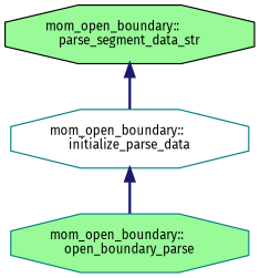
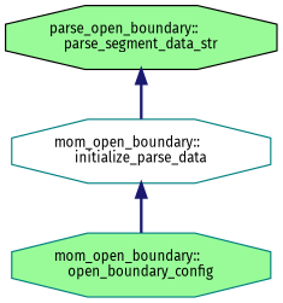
  digraph {
    fontname="Fira Sans"
    rankdir=TB
    node [color=teal fillcolor=palegreen fontname="Fira Sans" fontsize=10 shape=octagon style=filled]
    edge [color=midnightblue dir=back fontname="Fira Sans" fontsize=10 labelfontname=Helvetica labelfontsize=10 style=bold]
-   n1 [color=black fontcolor=black height=0.2 label="mom_open_boundary::\lparse_segment_data_str" width=0.4]
+   n1 [color=black fontcolor=black height=0.2 label="parse_open_boundary::\lparse_segment_data_str" width=0.4]
    n2 [fillcolor=white height=0.2 label="mom_open_boundary::\linitialize_parse_data" width=0.4]
-   n3 [height=0.2 label="mom_open_boundary::\lopen_boundary_parse" width=0.4]
+   n3 [height=0.2 label="mom_open_boundary::\lopen_boundary_config" width=0.4]
    n1 -> n2
    n2 -> n3
  }
